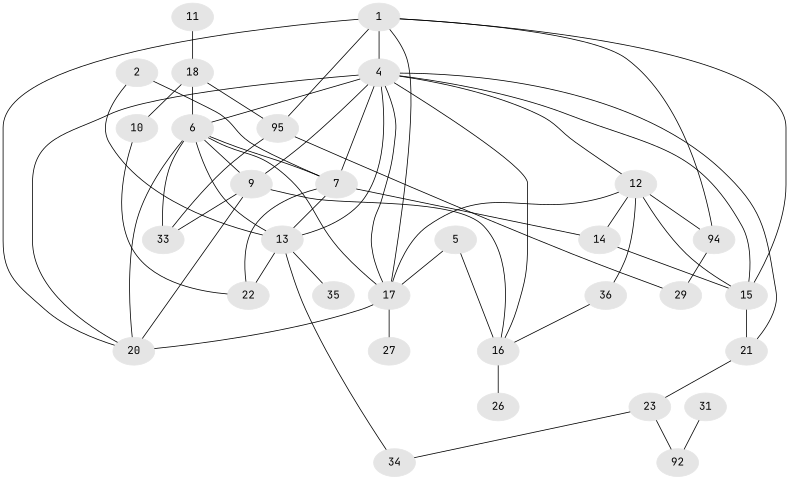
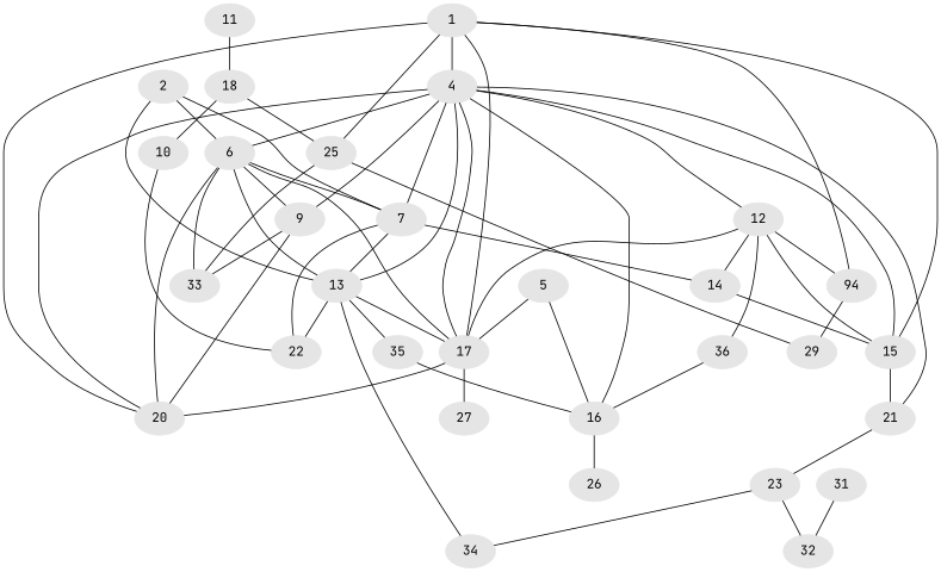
  graph {
    fontname="JetBrains Mono"
    node [color=gray90 fontname="JetBrains Mono" style=filled]
    edge [fontname="JetBrains Mono" weight=1.0]
    1
    4
    15
    17
    20
    n6 [label=94]
-   25 [label=95]
+   25
    12
    6
    7
    13
    9
    16
    21
    14
    36
    27
    29
    33
    2
    22
    34
    35
    10
    26
    23
    5
    11
    18
-   32 [label=92]
+   32
    31
    1 -- 4
    1 -- 15
    1 -- 17
    1 -- 20 [weight=2.0]
    1 -- n6
    1 -- 25
    4 -- 15
    4 -- 17
    4 -- 20
    4 -- 12
    4 -- 6
    4 -- 7 [weight=2.0]
    4 -- 13 [weight=5.0]
    4 -- 9
    4 -- 16
    4 -- 21
    15 -- 21
    17 -- 20
    17 -- 27
    n6 -- 29
    25 -- 29
    25 -- 33
    12 -- 15
    12 -- 17
    12 -- n6
    12 -- 14
    12 -- 36
    6 -- 17
    6 -- 20
    6 -- 7
    6 -- 13
    6 -- 9
    6 -- 33
    7 -- 13 [weight=2.0]
    7 -- 14
    7 -- 22 [weight=3.0]
+   13 -- 17
    13 -- 22 [weight=3.0]
    13 -- 34
    13 -- 35
    9 -- 20 [weight=3.0]
-   9 -- 16
+   35 -- 16
    9 -- 33
    16 -- 26
    21 -- 23
    14 -- 15
    36 -- 16
-   18 -- 6
+   2 -- 6
    2 -- 7
    2 -- 13
    10 -- 22
    23 -- 34
    23 -- 32
    5 -- 17
    5 -- 16
    11 -- 18
    18 -- 25
    18 -- 10 [weight=2.0]
    31 -- 32
  }
